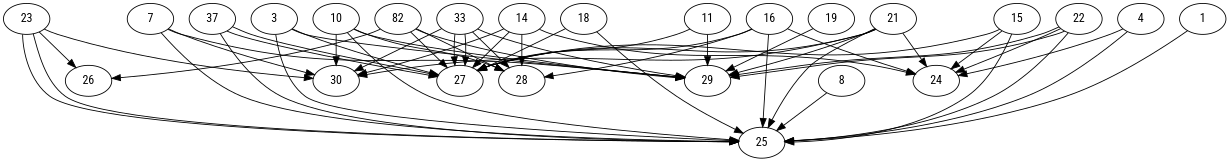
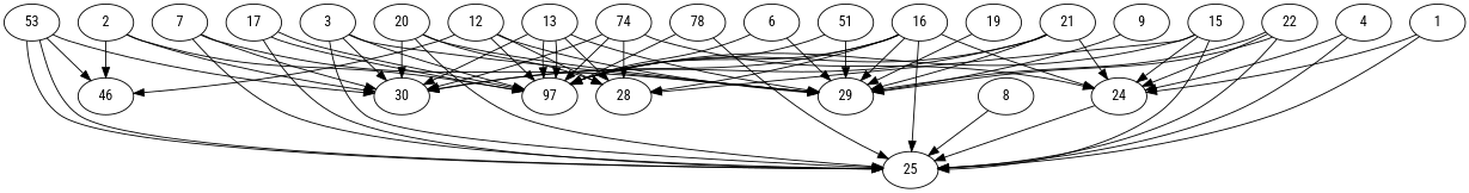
  digraph {
    fontname="Roboto Condensed"
    node [alpha=0.18 fontname="Roboto Condensed"]
    edge [fontname="Roboto Condensed"]
    1 [alpha=0.03 expect_size=44271616]
    24 [alpha=0.10 expect_size=7119872]
    25 [alpha=0.17 expect_size=16364544]
-   26 [expect_size=27920384]
-   27 [alpha=0.20 expect_size=34244608]
+   2 [alpha=0.04 expect_size=27906048]
+   26 [expect_size=27920384 label=46]
+   27 [alpha=0.20 expect_size=34244608 label=97]
    30 [alpha=0.08 expect_size=26236928]
    3 [expect_size=47676416]
    29 [alpha=0.20 expect_size=29707264]
    4 [alpha=0.10 expect_size=48204800]
+   6 [alpha=0.11 expect_size=39139328]
    7 [alpha=0.06 expect_size=5390336]
    8 [expect_size=51861504]
    28 [alpha=0.01 expect_size=15166464]
-   11 [alpha=0.16 expect_size=30174208]
-   12 [alpha=0.05 expect_size=36593664 label=82]
-   13 [alpha=0.14 expect_size=46552064 label=33]
-   14 [alpha=0.04 expect_size=42348544]
+   9 [expect_size=48032768]
+   11 [alpha=0.16 expect_size=30174208 label=51]
+   12 [alpha=0.05 expect_size=36593664]
+   13 [alpha=0.14 expect_size=46552064]
+   14 [alpha=0.04 expect_size=42348544 label=74]
    15 [alpha=0.05 expect_size=19666944]
    16 [alpha=0.03 expect_size=11866112]
-   17 [alpha=0.12 expect_size=38723584 label=37]
-   18 [alpha=0.06 expect_size=51815424]
+   17 [alpha=0.12 expect_size=38723584]
+   18 [alpha=0.06 expect_size=51815424 label=78]
    19 [alpha=0.19 expect_size=47797248]
-   20 [alpha=0.15 expect_size=43279360 label=10]
+   20 [alpha=0.15 expect_size=43279360]
    21 [alpha=0.08 expect_size=20638720]
    22 [alpha=0.11 expect_size=10379264]
-   23 [alpha=0.11 expect_size=21677056]
+   23 [alpha=0.11 expect_size=21677056 label=53]
+   1 -> 24
    1 -> 25
+   2 -> 26
+   2 -> 27
+   2 -> 30
    3 -> 25
    3 -> 27
+   3 -> 30
    3 -> 29
    4 -> 24
    4 -> 25
+   6 -> 27
+   6 -> 29
    7 -> 25
    7 -> 30
    7 -> 29
    8 -> 25
+   9 -> 29
    11 -> 27
    11 -> 29
    12 -> 26
    12 -> 27
    12 -> 29
    12 -> 28
    13 -> 27
    13 -> 27
    13 -> 30
    13 -> 29
    13 -> 28
    14 -> 24
    14 -> 27
    14 -> 30
    14 -> 28
    15 -> 24
    15 -> 25
    15 -> 27
+   15 -> 28
    16 -> 24
    16 -> 25
    16 -> 27
+   16 -> 30
+   16 -> 29
    16 -> 28
    17 -> 25
    17 -> 27
    17 -> 27
    18 -> 25
    18 -> 27
    19 -> 29
    20 -> 25
    20 -> 30
    20 -> 29
    20 -> 28
    21 -> 24
-   21 -> 25
+   24 -> 25
    21 -> 27
    21 -> 30
    21 -> 29
    22 -> 24
    22 -> 25
    22 -> 29
    22 -> 29
    23 -> 25
    23 -> 25
    23 -> 26
    23 -> 30
  }
